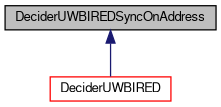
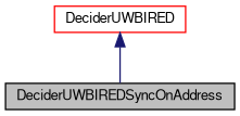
  digraph {
    node [fontname=FreeSans fontsize=10 shape=record style=filled]
    n1 [color=black fillcolor=grey75 fontcolor=black height=0.2 label=DeciderUWBIREDSyncOnAddress width=0.4]
    n2 [color=red fillcolor=white height=0.2 label=DeciderUWBIRED width=0.4]
-   n1 -> n2 [color=midnightblue dir=back fontname=FreeSans fontsize=10 labelfontname=FreeSans labelfontsize=10 style=solid]
+   n2 -> n1 [color=midnightblue dir=back fontname=FreeSans fontsize=10 labelfontname=FreeSans labelfontsize=10 style=solid]
  }
